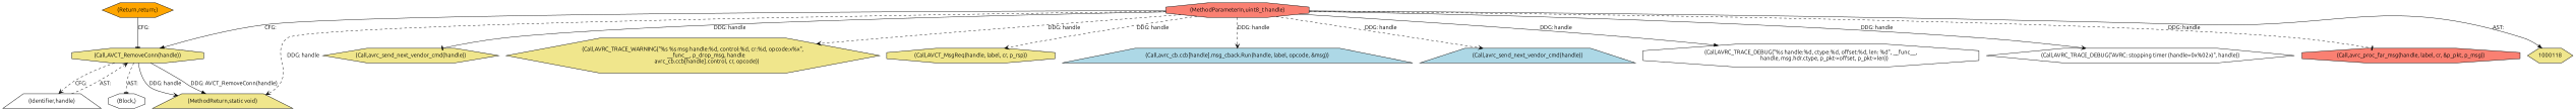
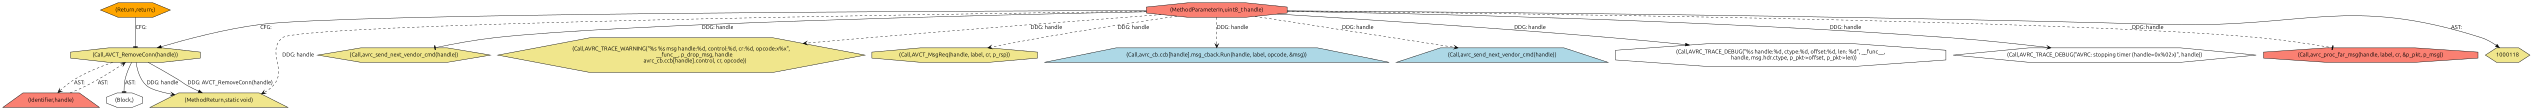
  digraph {
    fontname=Ubuntu
    node [fillcolor=khaki fontname=Ubuntu shape=octagon style=filled]
    edge [arrowhead=vee fontname=Ubuntu style=dashed]
    n1 [label="(Call,AVCT_RemoveConn(handle))"]
-   n2 [fillcolor=white label="(Identifier,handle)" shape=trapezium]
+   n2 [fillcolor=salmon label="(Identifier,handle)" shape=trapezium]
    n3 [fillcolor=white label="(Block,)"]
    n4 [label="(MethodReturn,static void)" shape=trapezium]
    n5 [fillcolor=salmon label="(MethodParameterIn,uint8_t handle)"]
    n6 [label="(Call,avrc_send_next_vendor_cmd(handle))" shape=hexagon]
    n7 [label="(Call,AVRC_TRACE_WARNING(\"%s %s msg handle:%d, control:%d, cr:%d, opcode:x%x\",\n                       __func__, p_drop_msg, handle,\n                       avrc_cb.ccb[handle].control, cr, opcode))" shape=hexagon]
    n8 [label="(Call,AVCT_MsgReq(handle, label, cr, p_rsp))"]
    n9 [fillcolor=lightblue label="(Call,avrc_cb.ccb[handle].msg_cback.Run(handle, label, opcode, &msg))" shape=trapezium]
    n10 [fillcolor=lightblue label="(Call,avrc_send_next_vendor_cmd(handle))" shape=trapezium]
    n11 [fillcolor=white label="(Call,AVRC_TRACE_DEBUG(\"%s handle:%d, ctype:%d, offset:%d, len: %d\", __func__,\n                      handle, msg.hdr.ctype, p_pkt->offset, p_pkt->len))"]
    n12 [fillcolor=white label="(Call,AVRC_TRACE_DEBUG(\"AVRC: stopping timer (handle=0x%02x)\", handle))" shape=hexagon]
    n13 [fillcolor=salmon label="(Call,avrc_proc_far_msg(handle, label, cr, &p_pkt, p_msg))"]
    n14 [label=1000118 shape=hexagon]
    n15 [fillcolor=orange label="(Return,return;)" shape=hexagon]
-   n1 -> n2 [label="CFG: "]
-   n1 -> n3 [arrowhead=tee label="AST: "]
+   n1 -> n2 [label="AST: "]
+   n1 -> n3 [arrowhead=tee label="AST: " style=solid]
    n1 -> n4 [label="DDG: handle" style=solid]
    n1 -> n4 [arrowhead=normal label="DDG: AVCT_RemoveConn(handle)" style=solid]
    n2 -> n1 [label="AST: "]
    n5 -> n1 [arrowhead=normal label="CFG: " style=solid]
    n5 -> n4 [label="DDG: handle"]
    n5 -> n6 [arrowhead=tee label="DDG: handle" style=solid]
    n5 -> n7 [label="DDG: handle"]
    n5 -> n8 [label="DDG: handle"]
    n5 -> n9 [label="DDG: handle"]
    n5 -> n10 [label="DDG: handle"]
    n5 -> n11 [arrowhead=normal label="DDG: handle" style=solid]
    n5 -> n12 [label="DDG: handle" style=solid]
    n5 -> n13 [arrowhead=tee label="DDG: handle"]
    n5 -> n14 [arrowhead=normal label="AST: " style=solid]
    n15 -> n1 [arrowhead=tee label="CFG: " style=solid]
  }
